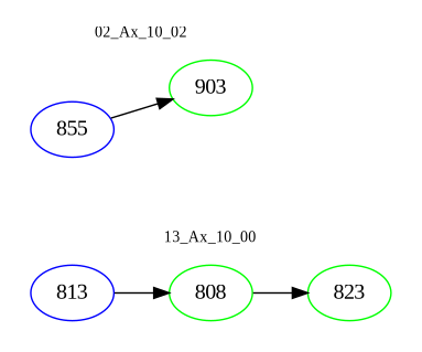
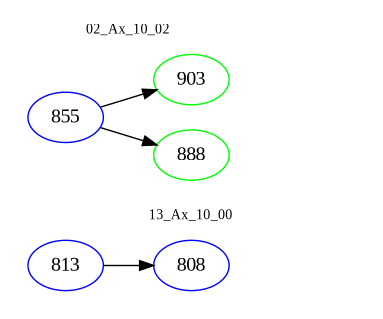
  digraph {
    fontname="Liberation Serif"
    rankdir=LR
    node [color=blue fontname="Liberation Serif"]
    edge [color=black fontname="Liberation Serif"]
-   n1 [color=green label=808]
+   n1 [label=808]
    n2 [label=813]
-   n3 [color=green label=823]
    n4 [label=855]
+   n5 [color=green label=888]
    n6 [color=green label=903]
    subgraph cluster_1 {
      color=white
      fontsize=10
      label="13_Ax_10_00"
      n1
      n2
-     n3
    }
    subgraph cluster_2 {
      color=white
      fontsize=10
      label="02_Ax_10_02"
      n4
+     n5
      n6
    }
-   n1 -> n3
    n2 -> n1
+   n4 -> n5
    n4 -> n6
  }
